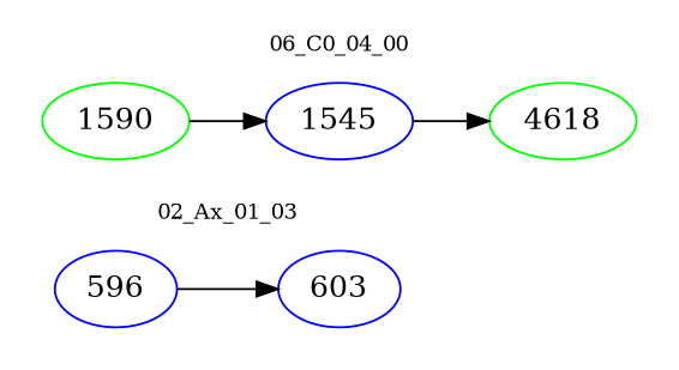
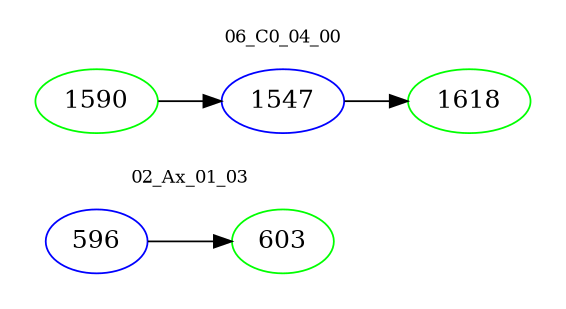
  digraph {
    rankdir=LR
    node [color=green]
    edge [color=black]
    n1 [color=blue label=596]
-   n2 [color=blue label=603]
+   n2 [label=603]
    n3 [label=1590]
-   n4 [color=blue label=1545]
-   n5 [label=4618]
+   n4 [color=blue label=1547]
+   n5 [label=1618]
    subgraph cluster_1 {
      color=white
      fontsize=10
      label="02_Ax_01_03"
      n1
      n2
    }
    subgraph cluster_2 {
      color=white
      fontsize=10
      label="06_C0_04_00"
      n3
      n4
      n5
    }
    n1 -> n2
    n3 -> n4
    n4 -> n5
  }
